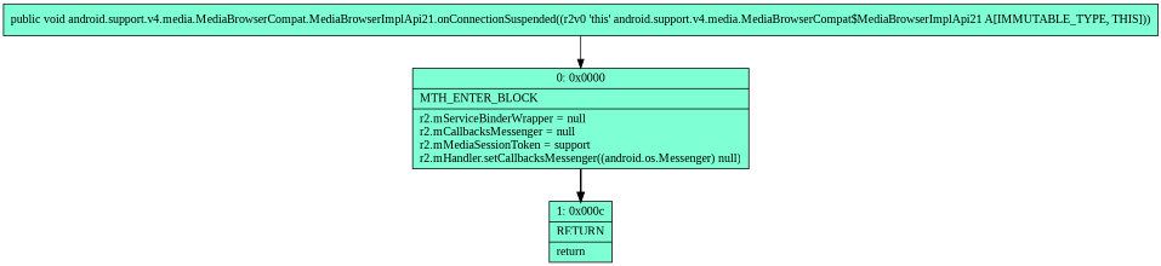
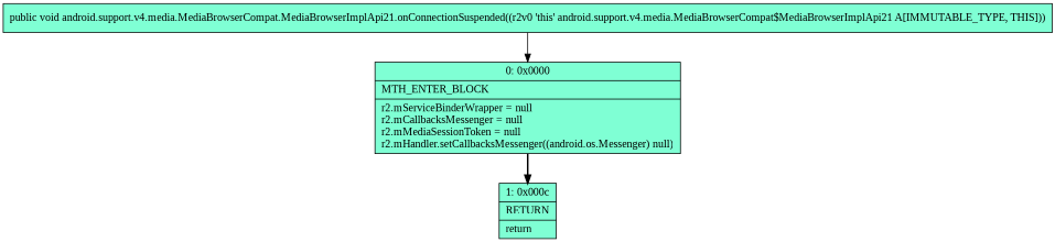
  digraph {
    fontname="Liberation Serif"
    node [shape=record style=filled fillcolor=aquamarine fontname="Liberation Serif"]
    edge [fontname="Liberation Serif"]
-   n1 [label="{0\:\ 0x0000|MTH_ENTER_BLOCK\l|r2.mServiceBinderWrapper = null\lr2.mCallbacksMessenger = null\lr2.mMediaSessionToken = support\lr2.mHandler.setCallbacksMessenger((android.os.Messenger) null)\l}"]
+   n1 [label="{0\:\ 0x0000|MTH_ENTER_BLOCK\l|r2.mServiceBinderWrapper = null\lr2.mCallbacksMessenger = null\lr2.mMediaSessionToken = null\lr2.mHandler.setCallbacksMessenger((android.os.Messenger) null)\l}"]
    n2 [label="{1\:\ 0x000c|RETURN\l|return\l}"]
    n3 [label="{public void android.support.v4.media.MediaBrowserCompat.MediaBrowserImplApi21.onConnectionSuspended((r2v0 'this' android.support.v4.media.MediaBrowserCompat$MediaBrowserImplApi21 A[IMMUTABLE_TYPE, THIS])) }"]
    n1 -> n2 [style=bold]
    n3 -> n1 [style=solid]
  }
